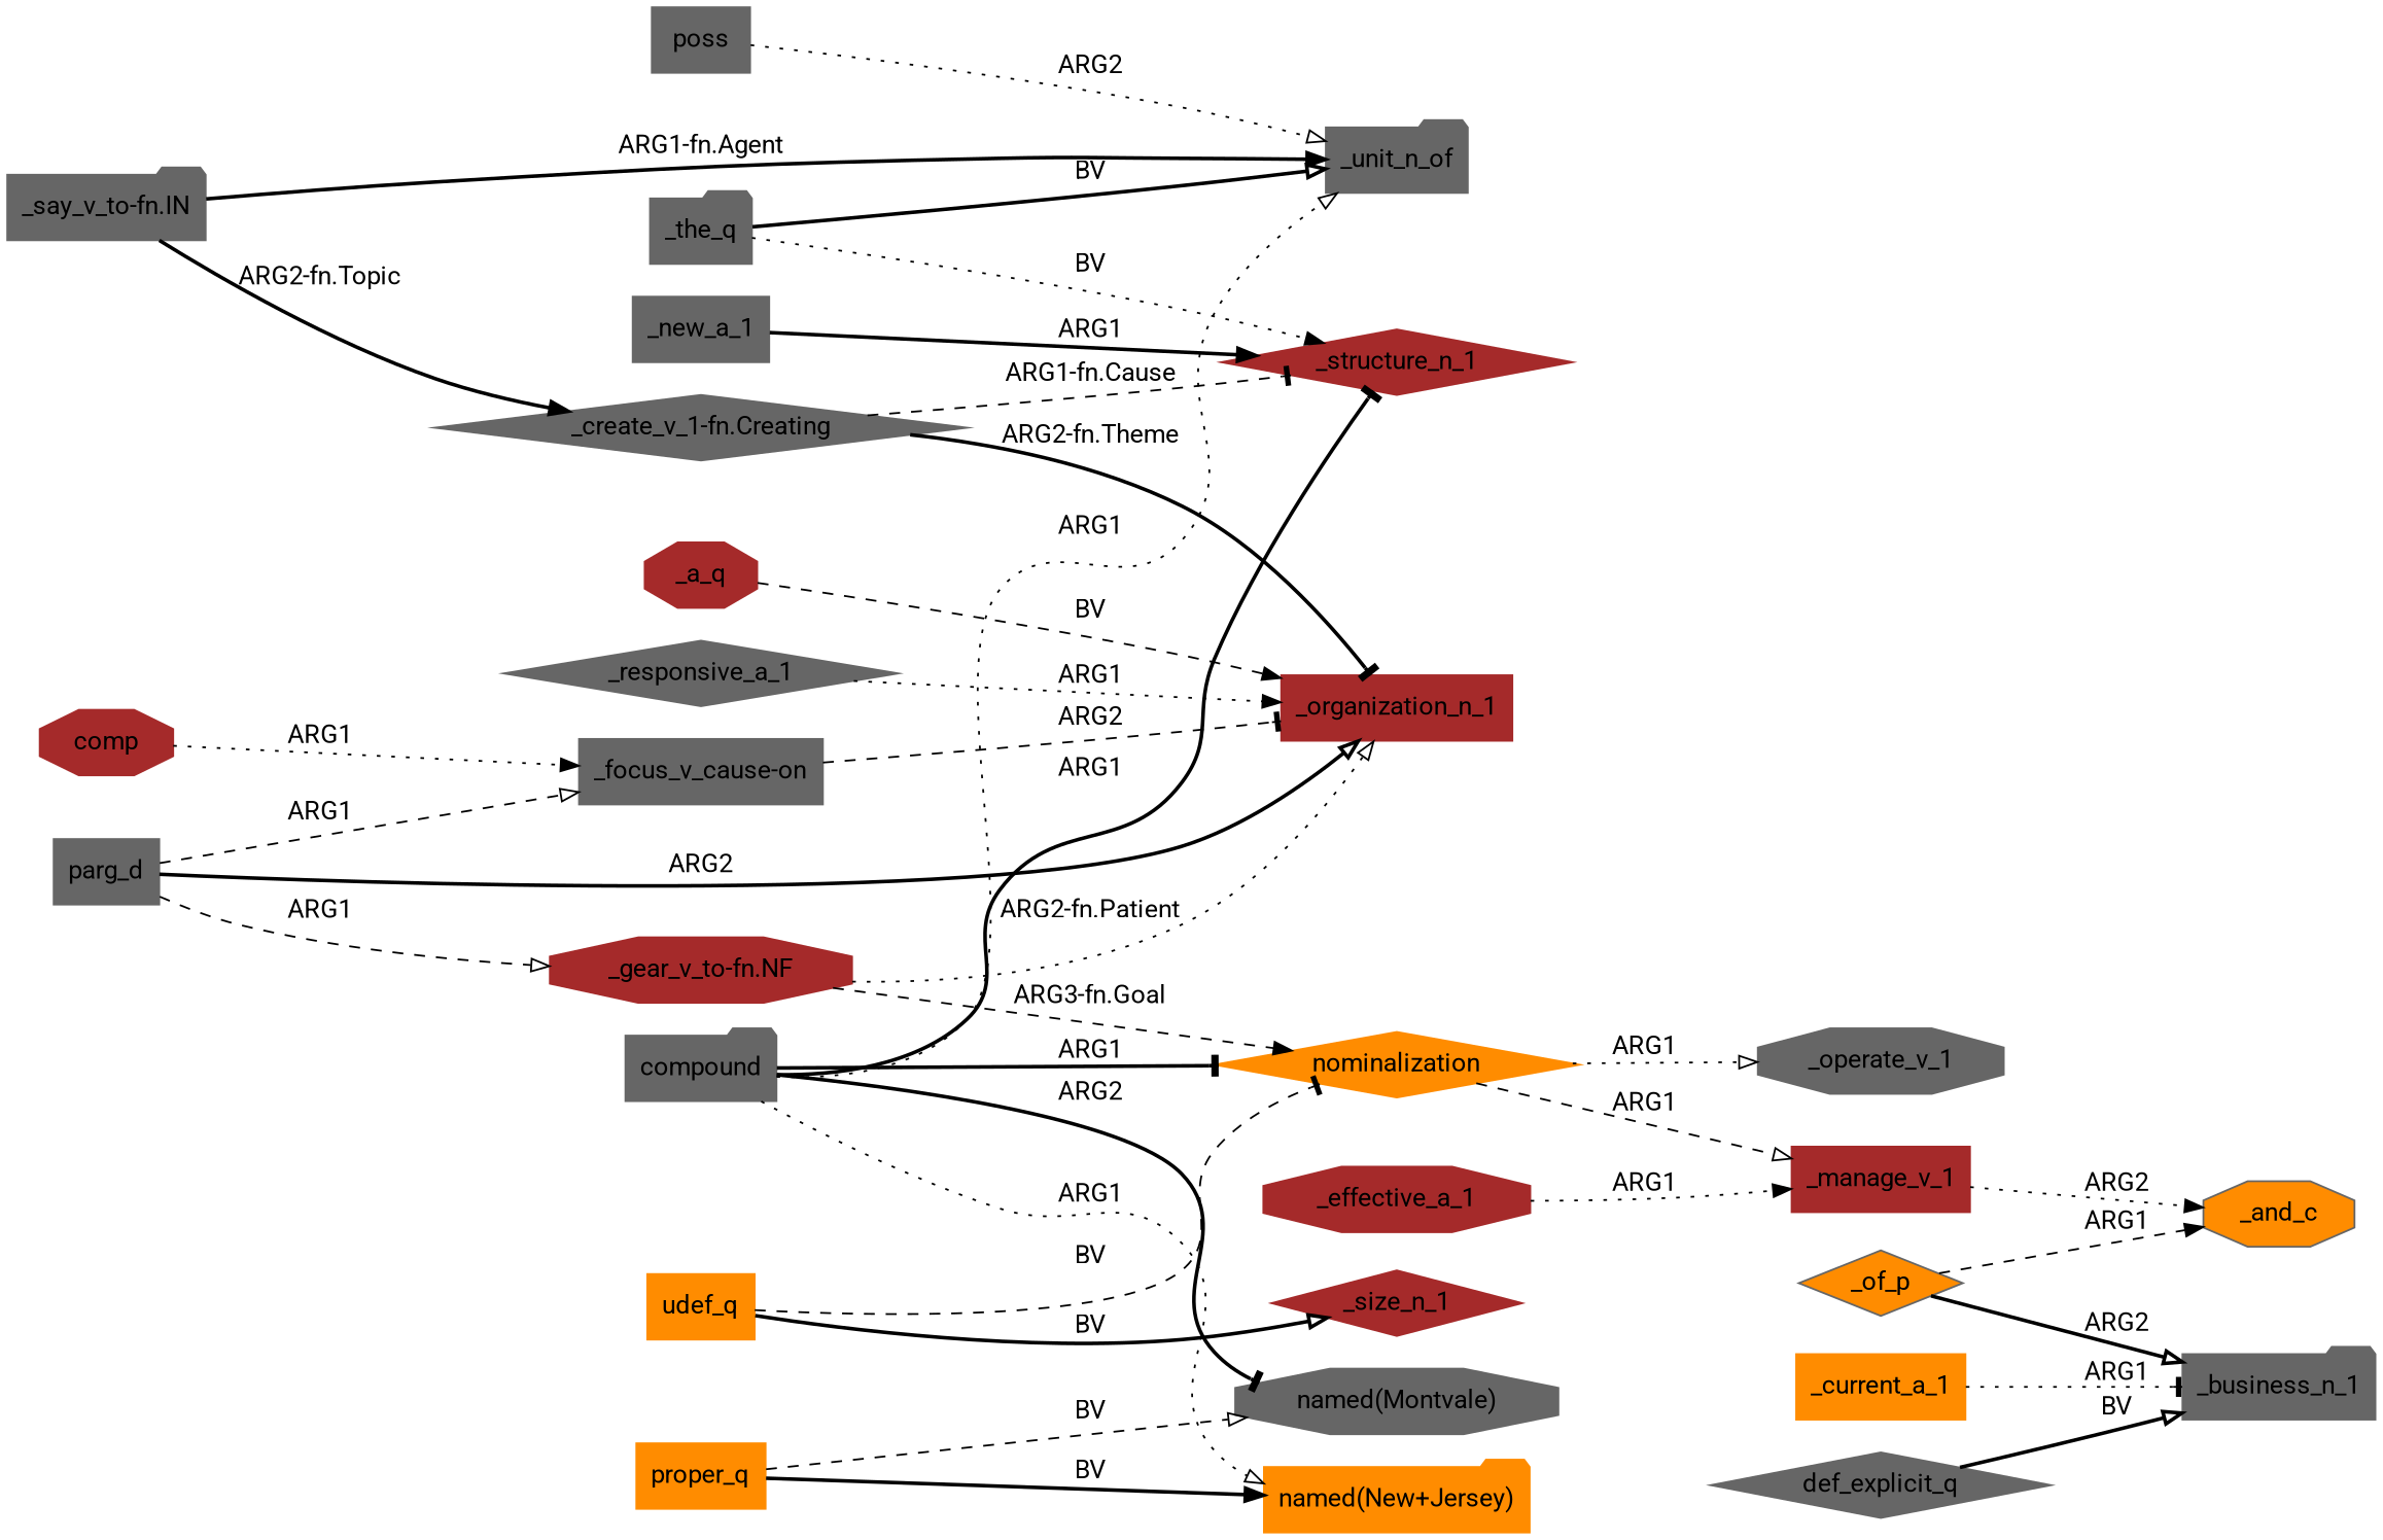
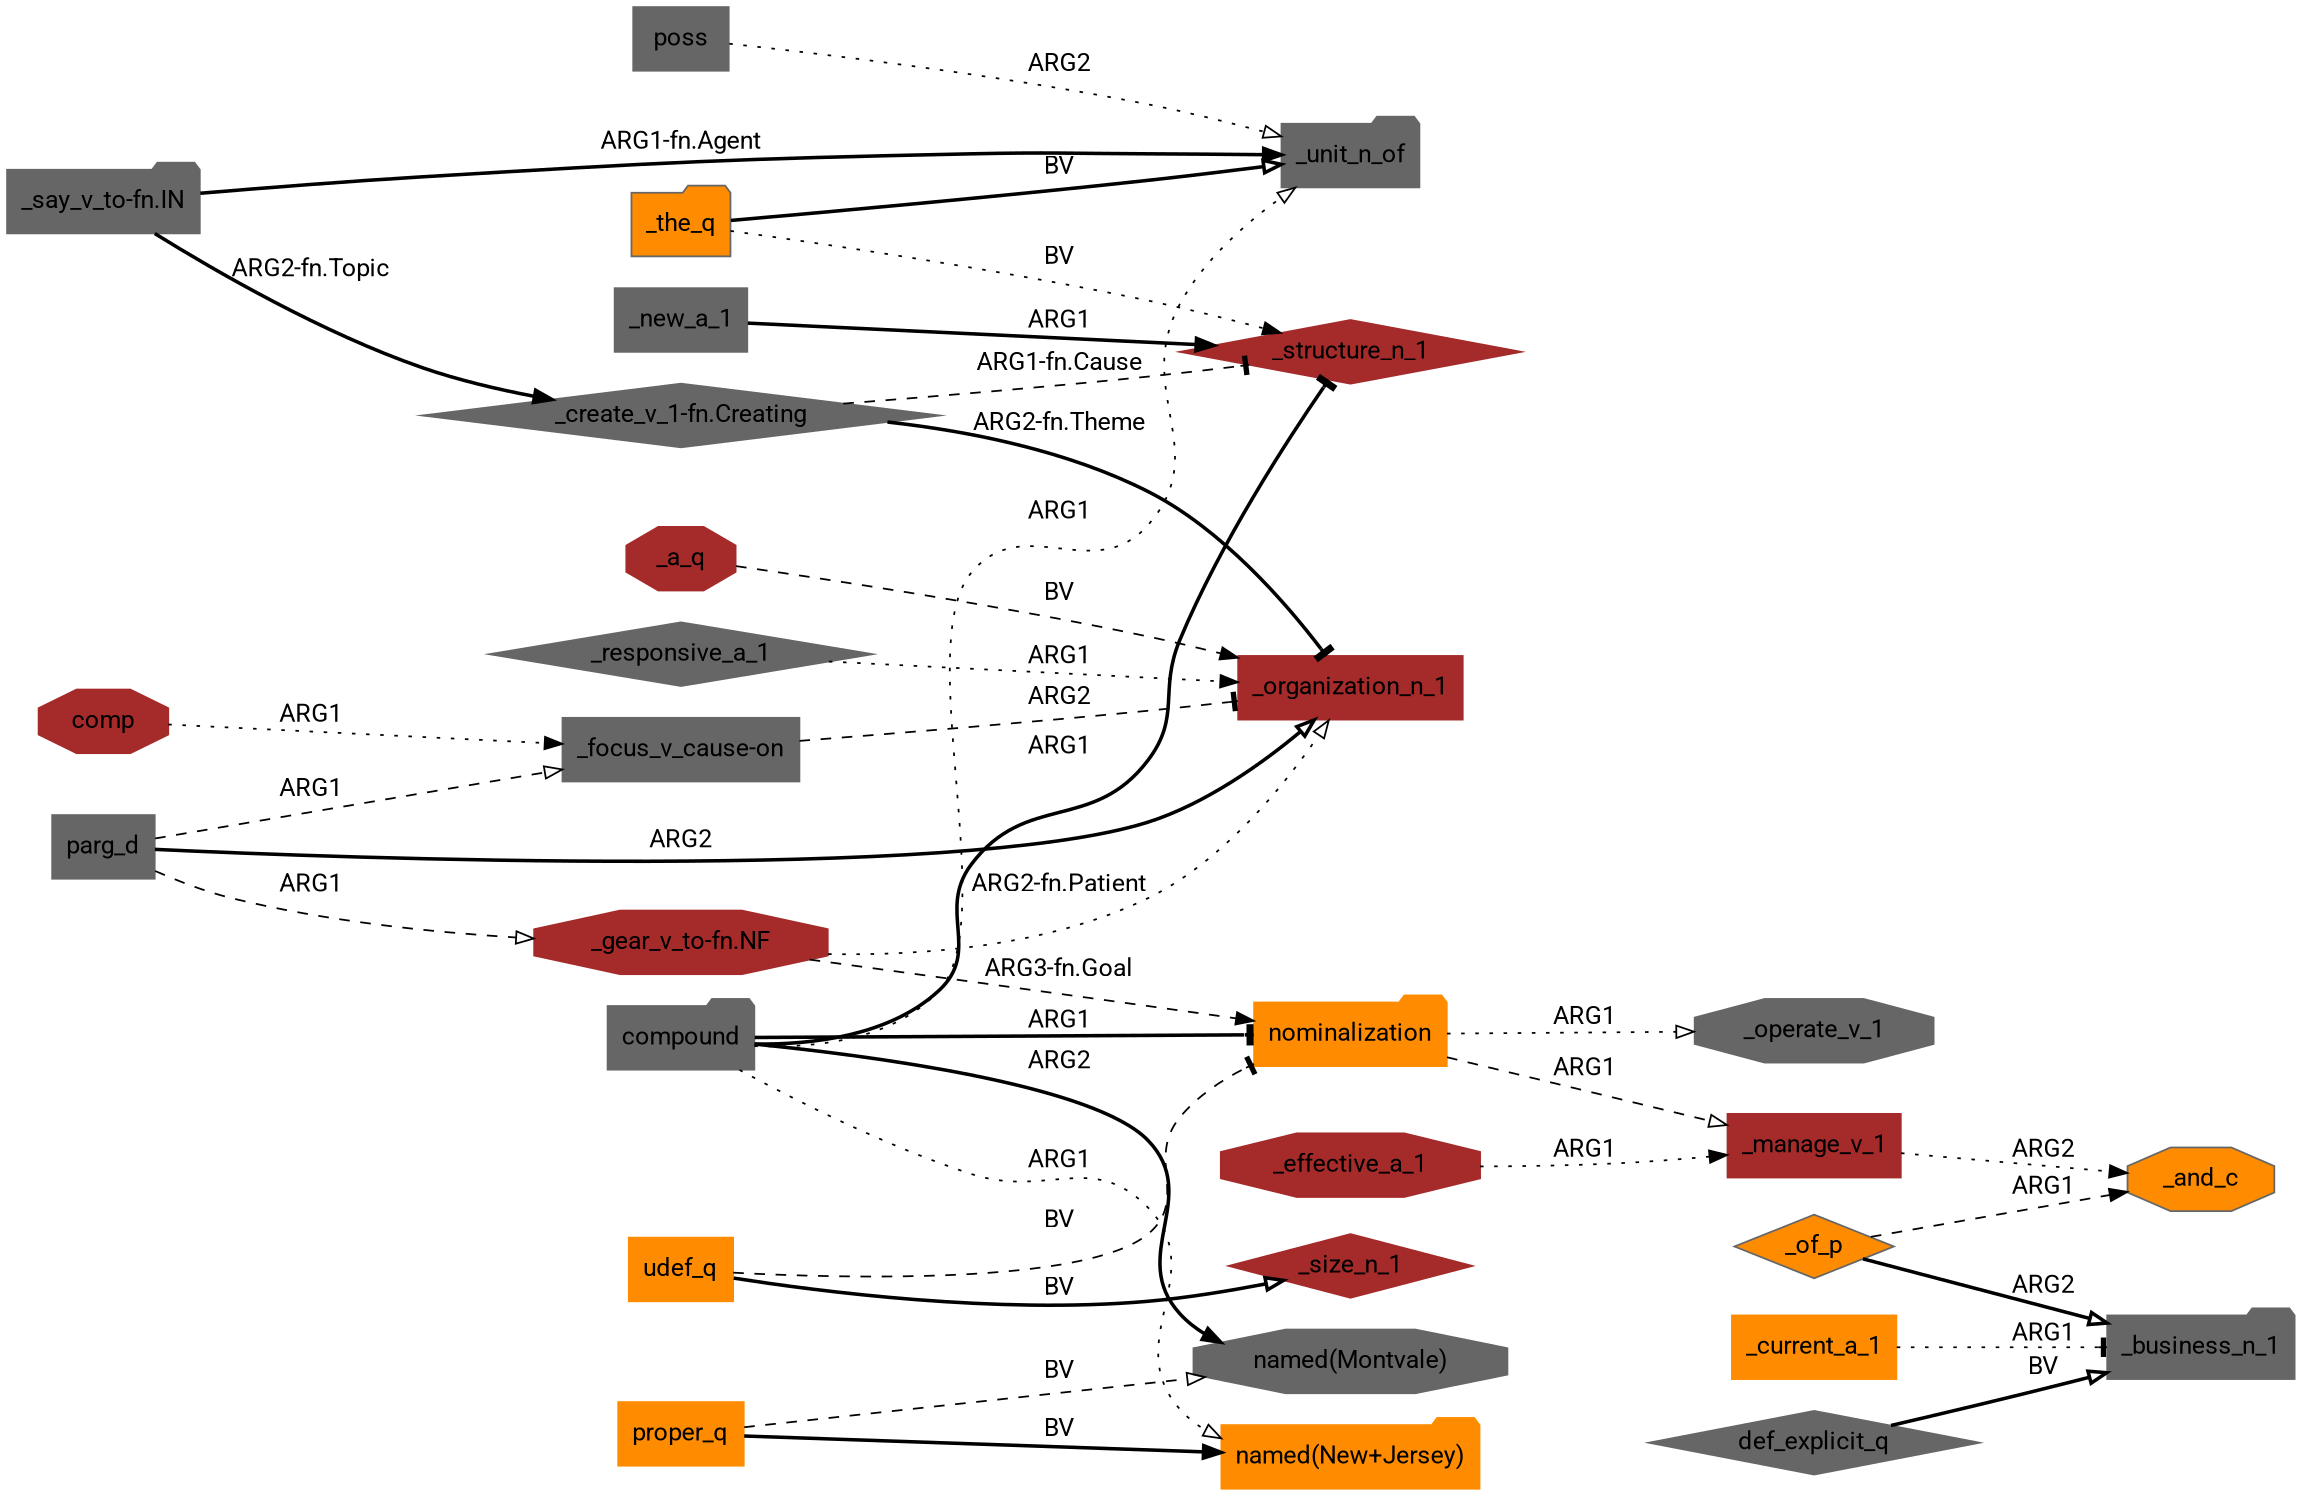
  digraph {
    fontname=Roboto
    rankdir=LR
    node [color=gray40 fontname=Roboto shape=box style=filled]
    edge [arrowhead=onormal fontname=Roboto style=bold]
-   _the_q [shape=folder]
+   _the_q [shape=folder fillcolor=darkorange]
    _unit_n_of [shape=folder]
    _structure_n_1 [color=brown shape=diamond]
    _and_c [fillcolor=darkorange shape=octagon]
    _current_a_1 [color=darkorange]
    _business_n_1 [shape=folder]
    _responsive_a_1 [shape=diamond]
    _organization_n_1 [color=brown]
-   nominalization [color=darkorange shape=diamond]
+   nominalization [color=darkorange shape=folder]
    _operate_v_1 [shape=octagon]
    _manage_v_1 [color=brown]
    udef_q [color=darkorange]
    _size_n_1 [color=brown shape=diamond]
    compound [shape=folder]
    "named(New+Jersey)" [color=darkorange shape=folder]
    "named(Montvale)" [shape=octagon]
    proper_q [color=darkorange]
    comp [color=brown shape=octagon]
    "_focus_v_cause-on"
    poss
    parg_d
    "_gear_v_to-fn.NF" [color=brown shape=octagon]
    _of_p [fillcolor=darkorange shape=diamond]
    "_create_v_1-fn.Creating" [shape=diamond]
    _effective_a_1 [color=brown shape=octagon]
    "_say_v_to-fn.IN" [shape=folder]
    _a_q [color=brown shape=octagon]
    _new_a_1
    def_explicit_q [shape=diamond]
    _the_q -> _unit_n_of [label=BV]
    _the_q -> _structure_n_1 [arrowhead=normal label=BV style=dotted]
    _current_a_1 -> _business_n_1 [arrowhead=tee label=ARG1 style=dotted]
    _responsive_a_1 -> _organization_n_1 [arrowhead=normal label=ARG1 style=dotted]
    nominalization -> _operate_v_1 [label=ARG1 style=dotted]
    nominalization -> _manage_v_1 [label=ARG1 style=dashed]
    _manage_v_1 -> _and_c [arrowhead=normal label=ARG2 style=dotted]
    udef_q -> nominalization [arrowhead=tee label=BV style=dashed]
    udef_q -> _size_n_1 [label=BV]
    compound -> _unit_n_of [label=ARG1 style=dotted]
    compound -> _structure_n_1 [arrowhead=tee label=ARG1]
    compound -> nominalization [arrowhead=tee label=ARG1]
    compound -> "named(New+Jersey)" [label=ARG1 style=dotted]
-   compound -> "named(Montvale)" [arrowhead=tee label=ARG2]
+   compound -> "named(Montvale)" [arrowhead=normal label=ARG2]
    proper_q -> "named(New+Jersey)" [arrowhead=normal label=BV]
    proper_q -> "named(Montvale)" [label=BV style=dashed]
    comp -> "_focus_v_cause-on" [arrowhead=normal label=ARG1 style=dotted]
    "_focus_v_cause-on" -> _organization_n_1 [arrowhead=tee label=ARG2 style=dashed]
    poss -> _unit_n_of [label=ARG2 style=dotted]
    parg_d -> _organization_n_1 [label=ARG2]
    parg_d -> "_focus_v_cause-on" [label=ARG1 style=dashed]
    parg_d -> "_gear_v_to-fn.NF" [label=ARG1 style=dashed]
    "_gear_v_to-fn.NF" -> _organization_n_1 [label="ARG2-fn.Patient" style=dotted]
    "_gear_v_to-fn.NF" -> nominalization [arrowhead=normal label="ARG3-fn.Goal" style=dashed]
    _of_p -> _and_c [arrowhead=normal label=ARG1 style=dashed]
    _of_p -> _business_n_1 [label=ARG2]
    "_create_v_1-fn.Creating" -> _structure_n_1 [arrowhead=tee label="ARG1-fn.Cause" style=dashed]
    "_create_v_1-fn.Creating" -> _organization_n_1 [arrowhead=tee label="ARG2-fn.Theme"]
    _effective_a_1 -> _manage_v_1 [arrowhead=normal label=ARG1 style=dotted]
    "_say_v_to-fn.IN" -> _unit_n_of [arrowhead=normal label="ARG1-fn.Agent"]
    "_say_v_to-fn.IN" -> "_create_v_1-fn.Creating" [arrowhead=normal label="ARG2-fn.Topic"]
    _a_q -> _organization_n_1 [arrowhead=normal label=BV style=dashed]
    _new_a_1 -> _structure_n_1 [arrowhead=normal label=ARG1]
    def_explicit_q -> _business_n_1 [label=BV]
  }
